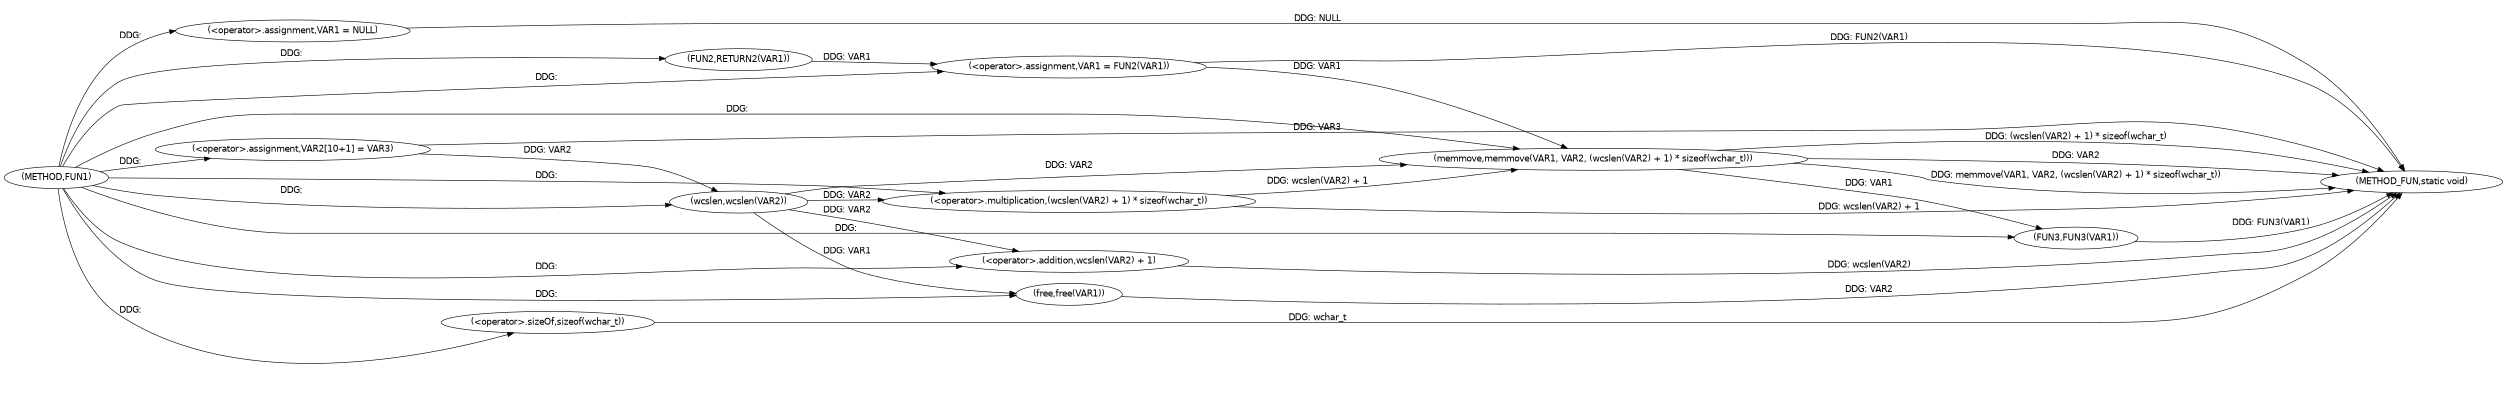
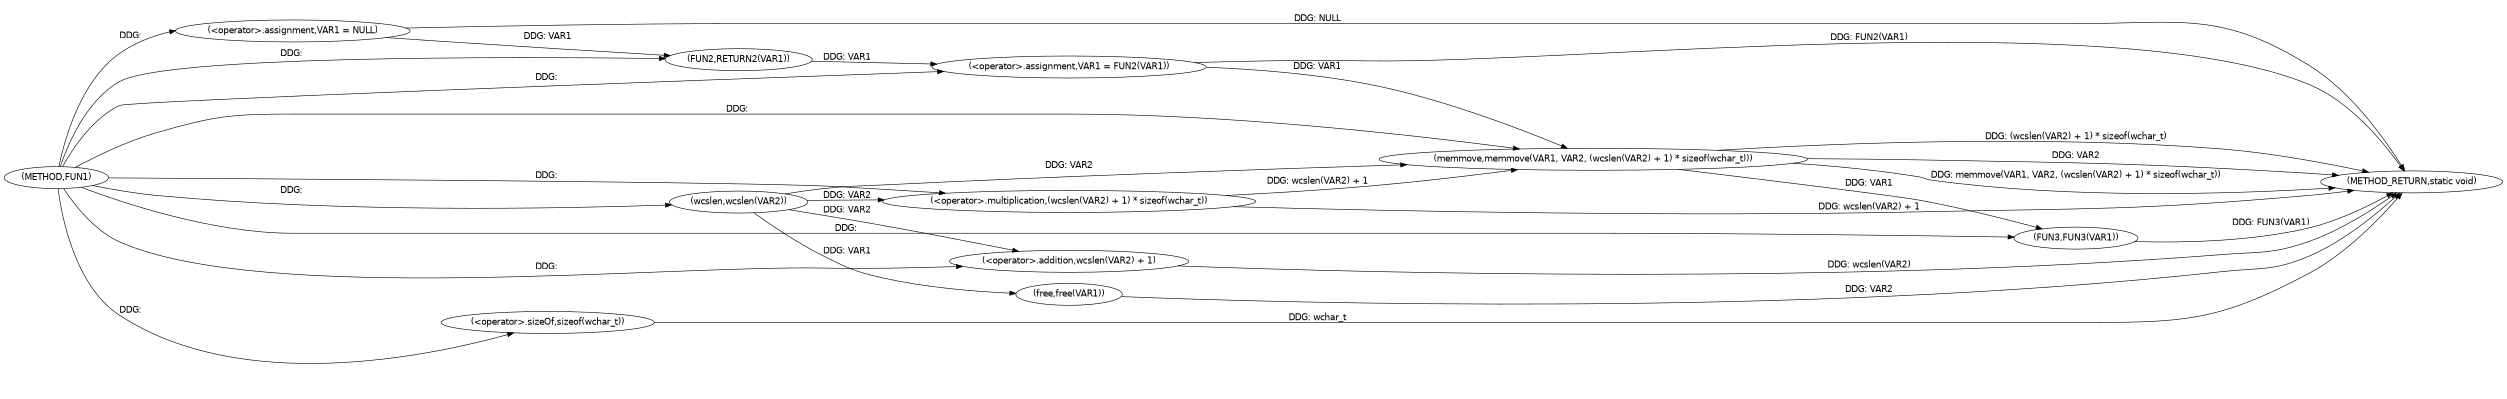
  digraph {
    fontname="DejaVu Sans"
    rankdir=LR
    node [fontname="DejaVu Sans"]
    edge [fontname="DejaVu Sans"]
    n1 [label="(METHOD,FUN1)"]
    n2 [label="(<operator>.assignment,VAR1 = NULL)"]
    n3 [label="(<operator>.assignment,VAR1 = FUN2(VAR1))"]
    n4 [label="(FUN2,RETURN2(VAR1))"]
-   n5 [label="(<operator>.assignment,VAR2[10+1] = VAR3)"]
    n6 [label="(memmove,memmove(VAR1, VAR2, (wcslen(VAR2) + 1) * sizeof(wchar_t)))"]
    n7 [label="(<operator>.multiplication,(wcslen(VAR2) + 1) * sizeof(wchar_t))"]
    n8 [label="(<operator>.addition,wcslen(VAR2) + 1)"]
    n9 [label="(wcslen,wcslen(VAR2))"]
    n10 [label="(<operator>.sizeOf,sizeof(wchar_t))"]
    n11 [label="(FUN3,FUN3(VAR1))"]
    n12 [label="(free,free(VAR1))"]
-   n13 [label="(METHOD_FUN,static void)"]
+   n13 [label="(METHOD_RETURN,static void)"]
    n1 -> n2 [label="DDG: "]
    n1 -> n3 [label="DDG: "]
    n1 -> n4 [label="DDG: "]
-   n1 -> n5 [label="DDG: "]
    n1 -> n6 [label="DDG: "]
    n1 -> n7 [label="DDG: "]
    n1 -> n8 [label="DDG: "]
    n1 -> n9 [label="DDG: "]
    n1 -> n10 [label="DDG: "]
    n1 -> n11 [label="DDG: "]
-   n1 -> n12 [label="DDG: "]
+   n2 -> n4 [label="DDG: VAR1"]
    n2 -> n13 [label="DDG: NULL"]
    n3 -> n6 [label="DDG: VAR1"]
    n3 -> n13 [label="DDG: FUN2(VAR1)"]
    n4 -> n3 [label="DDG: VAR1"]
-   n5 -> n9 [label="DDG: VAR2"]
-   n5 -> n13 [label="DDG: VAR3"]
    n6 -> n11 [label="DDG: VAR1"]
    n6 -> n13 [label="DDG: VAR2"]
    n6 -> n13 [label="DDG: memmove(VAR1, VAR2, (wcslen(VAR2) + 1) * sizeof(wchar_t))"]
    n6 -> n13 [label="DDG: (wcslen(VAR2) + 1) * sizeof(wchar_t)"]
    n7 -> n6 [label="DDG: wcslen(VAR2) + 1"]
    n7 -> n13 [label="DDG: wcslen(VAR2) + 1"]
    n8 -> n13 [label="DDG: wcslen(VAR2)"]
    n9 -> n6 [label="DDG: VAR2"]
    n9 -> n7 [label="DDG: VAR2"]
    n9 -> n8 [label="DDG: VAR2"]
    n9 -> n12 [label="DDG: VAR1"]
    n10 -> n13 [label="DDG: wchar_t"]
    n11 -> n13 [label="DDG: FUN3(VAR1)"]
    n12 -> n13 [label="DDG: VAR2"]
  }
